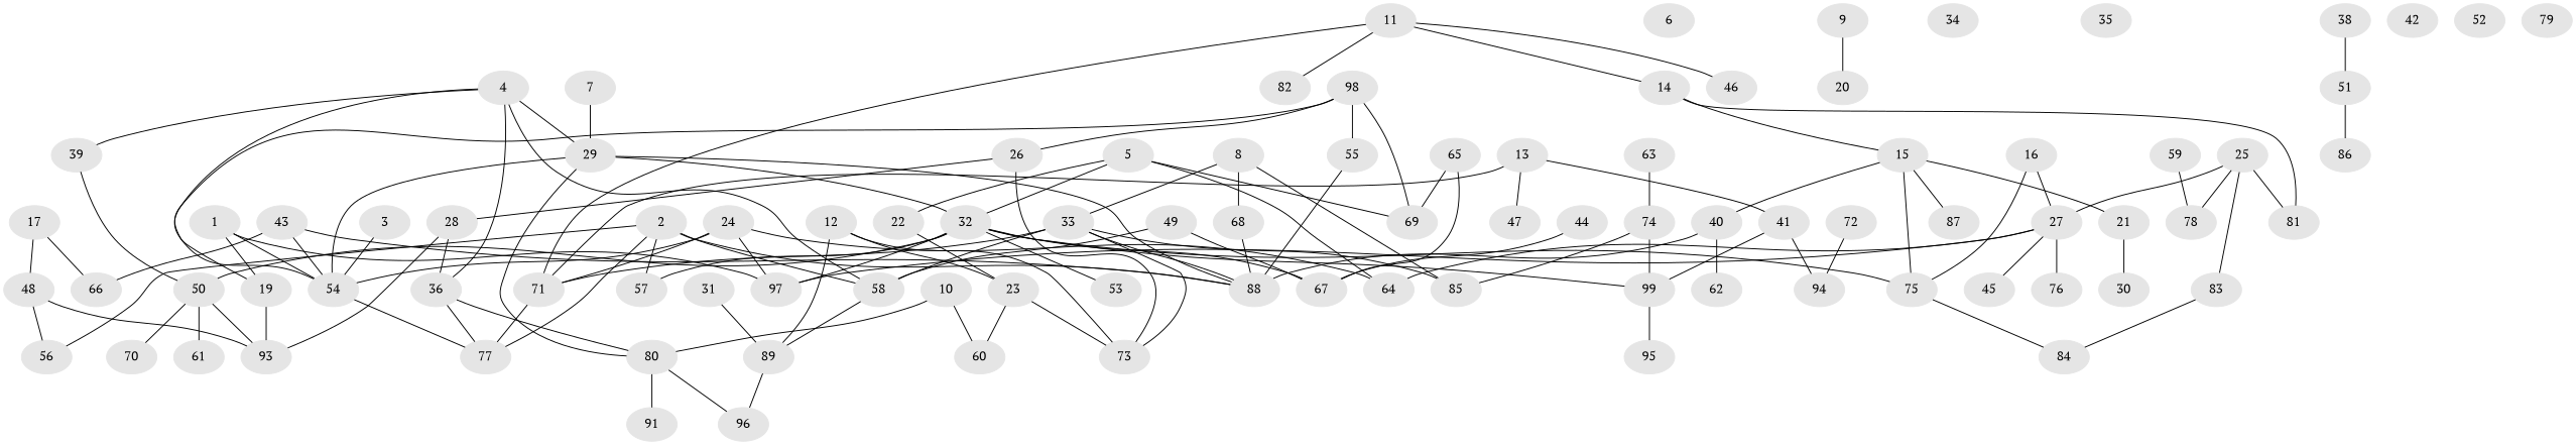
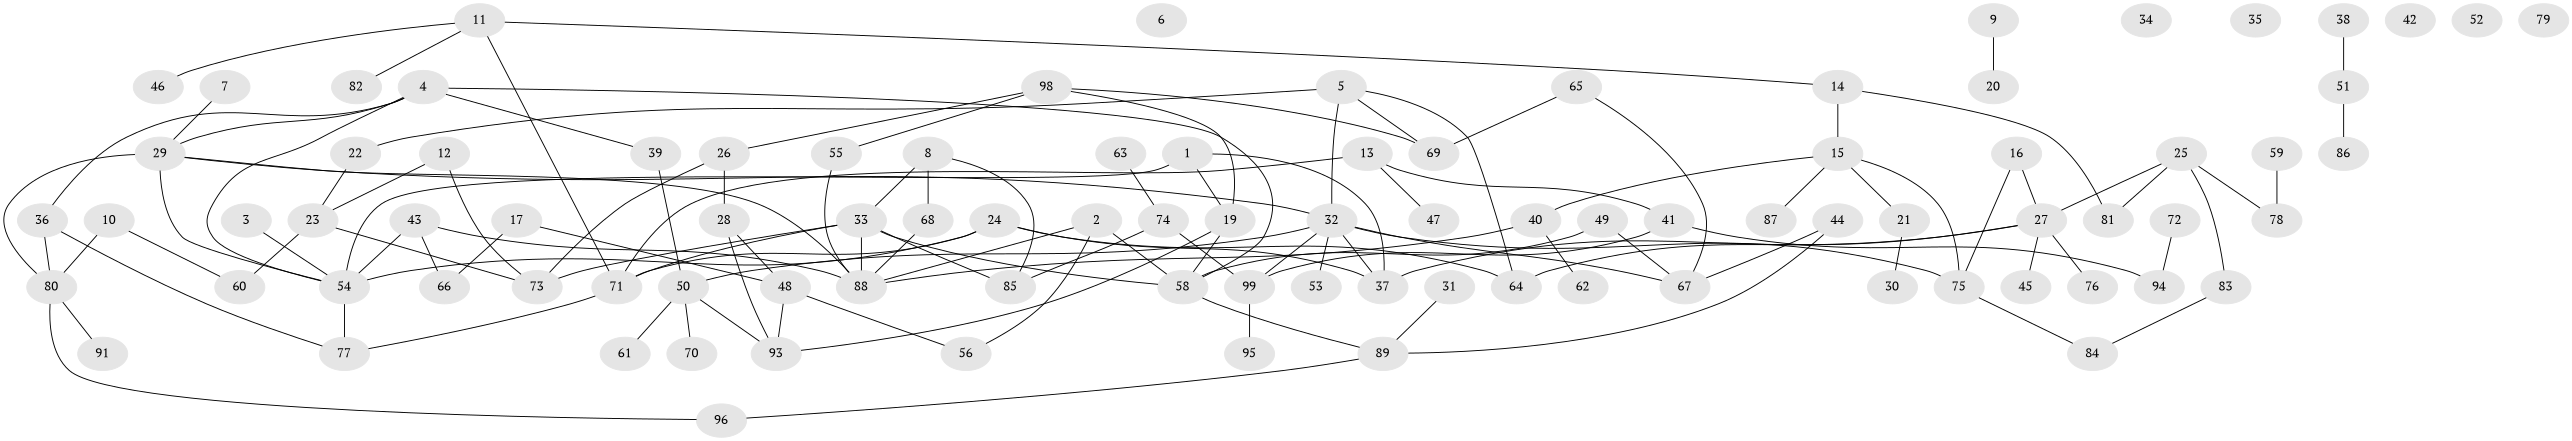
  graph {
    fontname="PT Serif"
    node [color=gray90 fontname="PT Serif" style=filled]
    edge [fontname="PT Serif"]
    1
    19
-   37 [label=97]
+   37
    54
    58
    93
    77
    2
    56
-   57
    88
    89
    3
    17
    48
    66
    4
    29
    36
    39
    32
    80
    50
    5
    22
    64
    69
    23
    75
    53
    67
    n32 [label=99]
    6
    7
    8
    33
    68
    85
    71
    73
    9
    20
    10
    60
    91
    96
    11
    14
    46
    82
    15
    81
    12
    13
    41
    47
    94
    21
    40
    87
    30
    62
    84
    16
    27
    45
    76
    n68 [label=98]
    26
    55
    28
    24
    25
    78
    83
    31
    61
    70
    95
    34
    35
    38
    51
    86
    42
    43
    44
    49
    52
    59
    63
    74
    65
    72
    79
    1 -- 19
    1 -- 37
    1 -- 54
+   19 -- 58
    19 -- 93
    54 -- 77
    58 -- 89
    2 -- 58
-   2 -- 77
    2 -- 56
-   2 -- 57
    2 -- 88
    89 -- 96
    3 -- 54
    17 -- 48
    17 -- 66
    48 -- 93
    48 -- 56
    4 -- 54
    4 -- 58
    4 -- 29
    4 -- 36
    4 -- 39
    29 -- 54
    29 -- 88
    29 -- 32
    29 -- 80
    36 -- 77
    36 -- 80
    39 -- 50
    32 -- 37
-   32 -- 57
    32 -- 50
    32 -- 75
    32 -- 53
    32 -- 67
    32 -- n32
    80 -- 91
    80 -- 96
    50 -- 93
    50 -- 61
    50 -- 70
    5 -- 32
    5 -- 22
    5 -- 64
    5 -- 69
    22 -- 23
    23 -- 73
    23 -- 60
    75 -- 84
    n32 -- 95
    7 -- 29
    8 -- 33
    8 -- 68
    8 -- 85
    33 -- 58
    33 -- 88
    33 -- 85
    33 -- 71
    33 -- 73
    68 -- 88
    71 -- 77
    9 -- 20
    10 -- 80
    10 -- 60
    11 -- 71
    11 -- 14
    11 -- 46
    11 -- 82
    14 -- 15
    14 -- 81
    15 -- 75
    15 -- 21
    15 -- 40
    15 -- 87
-   12 -- 89
+   44 -- 89
    12 -- 23
    12 -- 73
    13 -- 71
    13 -- 41
    13 -- 47
    41 -- n32
    41 -- 94
    21 -- 30
    40 -- 88
    40 -- 62
    16 -- 75
    16 -- 27
    27 -- 37
    27 -- 64
    27 -- 45
    27 -- 76
    n68 -- 19
    n68 -- 69
    n68 -- 26
    n68 -- 55
    26 -- 73
    26 -- 28
    55 -- 88
    28 -- 93
-   28 -- 36
+   28 -- 48
    24 -- 37
    24 -- 54
    24 -- 64
    24 -- 71
    25 -- 81
    25 -- 27
    25 -- 78
    25 -- 83
    83 -- 84
    31 -- 89
    38 -- 51
    51 -- 86
    43 -- 54
    43 -- 88
    43 -- 66
    44 -- 67
    49 -- 58
    49 -- 67
    59 -- 78
    63 -- 74
    74 -- n32
    74 -- 85
    65 -- 69
    65 -- 67
    72 -- 94
  }
